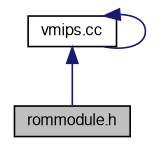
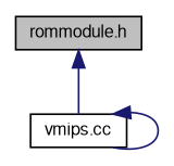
  digraph {
    node [color=black fontname=FreeSans fontsize=10 shape=record style=filled]
    edge [color=midnightblue dir=back fontname=FreeSans fontsize=10 labelfontname=FreeSans labelfontsize=10 style=solid]
    n1 [fillcolor=grey75 fontcolor=black height=0.2 label="rommodule.h" width=0.4]
    n2 [fillcolor=white height=0.2 label="vmips.cc" width=0.4]
-   n2 -> n1
+   n1 -> n2
    n2 -> n2
  }
